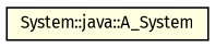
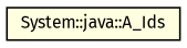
  digraph {
    rankdir=LR
    fontname="Fira Sans"
-   n1 [color=black fillcolor=lightyellow fontname="Fira Sans" fontsize=10 height=0.2 label="System::java::A_System" shape=record style=filled width=0.4]
+   n1 [color=black fillcolor=lightyellow fontname="Fira Sans" fontsize=10 height=0.2 label="System::java::A_Ids" shape=record style=filled width=0.4]
  }
